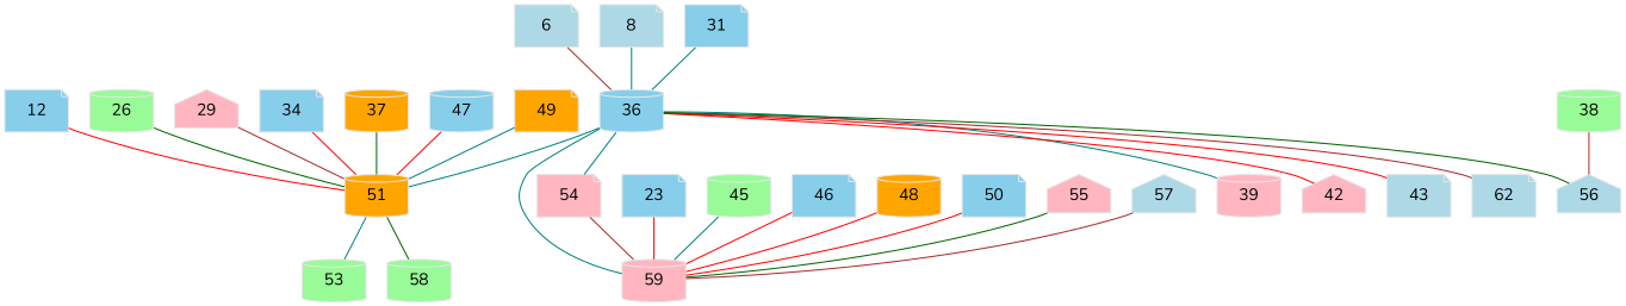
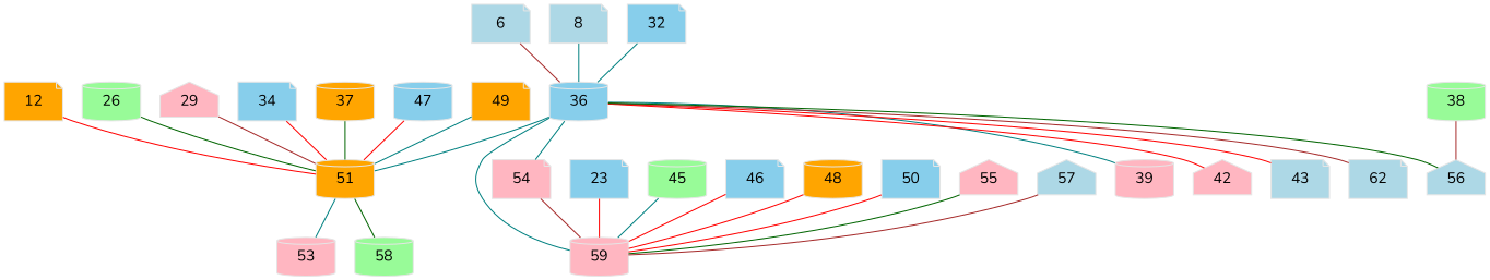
  graph {
    fontname=Nunito
    node [color=gray90 fillcolor=skyblue fontname=Nunito shape=cylinder style=filled]
    edge [color=teal fontname=Nunito]
    36 [super="+4+5"]
    51 [fillcolor=orange super="+32+10+7"]
    59 [fillcolor=lightpink super="+14+20+40+33"]
    39 [fillcolor=lightpink]
    42 [fillcolor=lightpink shape=house]
    43 [fillcolor=lightblue shape=note]
    n7 [fillcolor=lightblue label=62 shape=note super="+24"]
    54 [fillcolor=lightpink shape=note]
    56 [fillcolor=lightblue shape=house super="+17+21+41+35"]
    6 [fillcolor=lightblue shape=note]
    8 [fillcolor=lightblue shape=note]
-   53 [fillcolor=palegreen]
+   53 [fillcolor=lightpink]
    58 [fillcolor=palegreen]
-   12 [shape=note]
+   12 [fillcolor=orange shape=note]
    23 [shape=note]
    26 [fillcolor=palegreen super="+15"]
    29 [fillcolor=lightpink shape=house]
-   31 [shape=note]
+   31 [shape=note label=32]
    34 [shape=note]
    37 [fillcolor=orange]
    38 [fillcolor=palegreen super="+25+30"]
    45 [fillcolor=palegreen]
    46 [shape=note]
    47 [super="+44"]
    48 [fillcolor=orange]
    49 [fillcolor=orange shape=note super="+18"]
    50 [shape=note super="+9+19+27+28"]
    55 [fillcolor=lightpink shape=house]
    57 [fillcolor=lightblue shape=house]
    36 -- 51 [weight=2]
    36 -- 59 [weight=4]
    36 -- 39
    36 -- 42 [color=red]
    36 -- 43 [color=red]
    36 -- n7 [color=brown]
    36 -- 54
    36 -- 56 [color=darkgreen]
    51 -- 53
    51 -- 58 [color=darkgreen]
    54 -- 59 [color=brown weight=2]
    6 -- 36 [color=brown]
    8 -- 36
    12 -- 51 [color=red]
    23 -- 59 [color=red]
    26 -- 51 [color=darkgreen]
    29 -- 51 [color=brown]
    31 -- 36
    34 -- 51 [color=red]
    37 -- 51 [color=darkgreen]
    38 -- 56 [color=brown]
    45 -- 59
    46 -- 59 [color=red]
    47 -- 51 [color=red]
    48 -- 59 [color=red]
    49 -- 51
    50 -- 59 [color=red]
    55 -- 59 [color=darkgreen]
    57 -- 59 [color=brown]
  }
